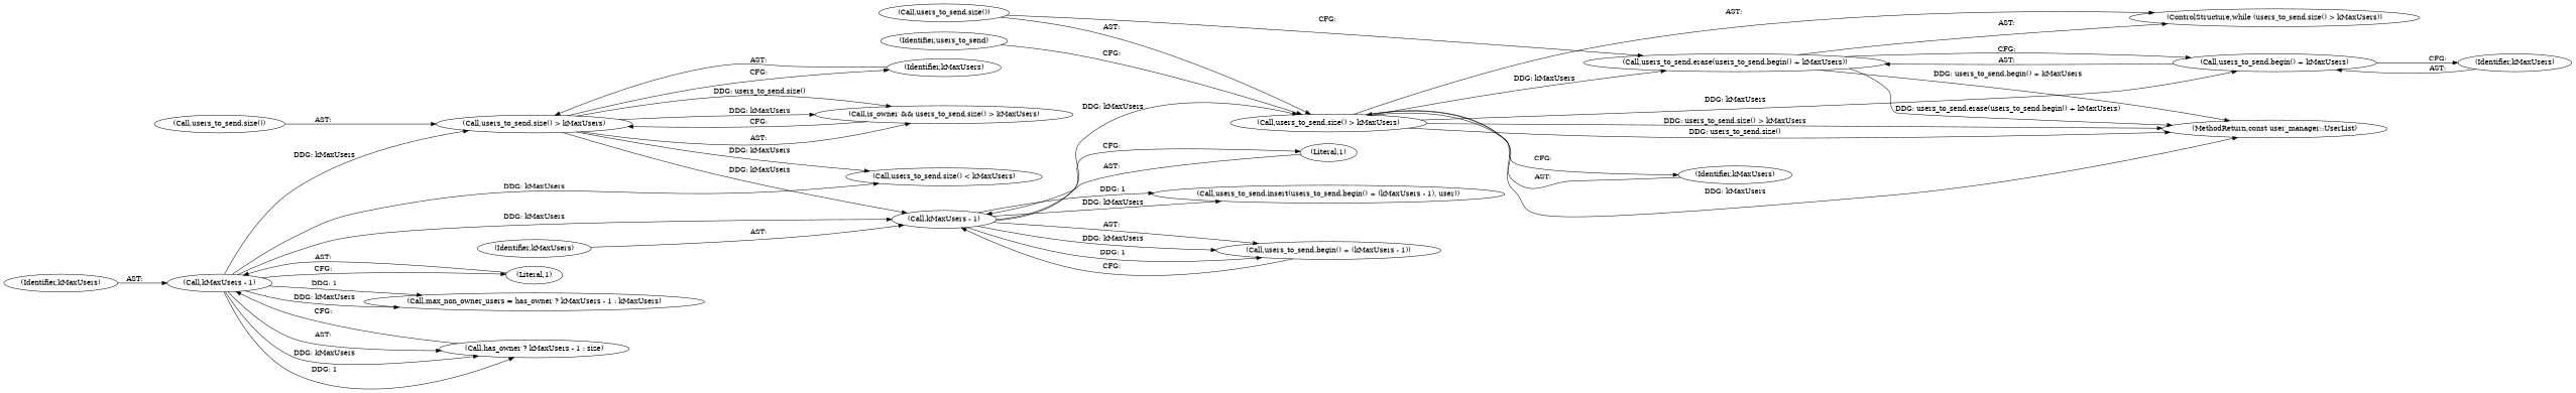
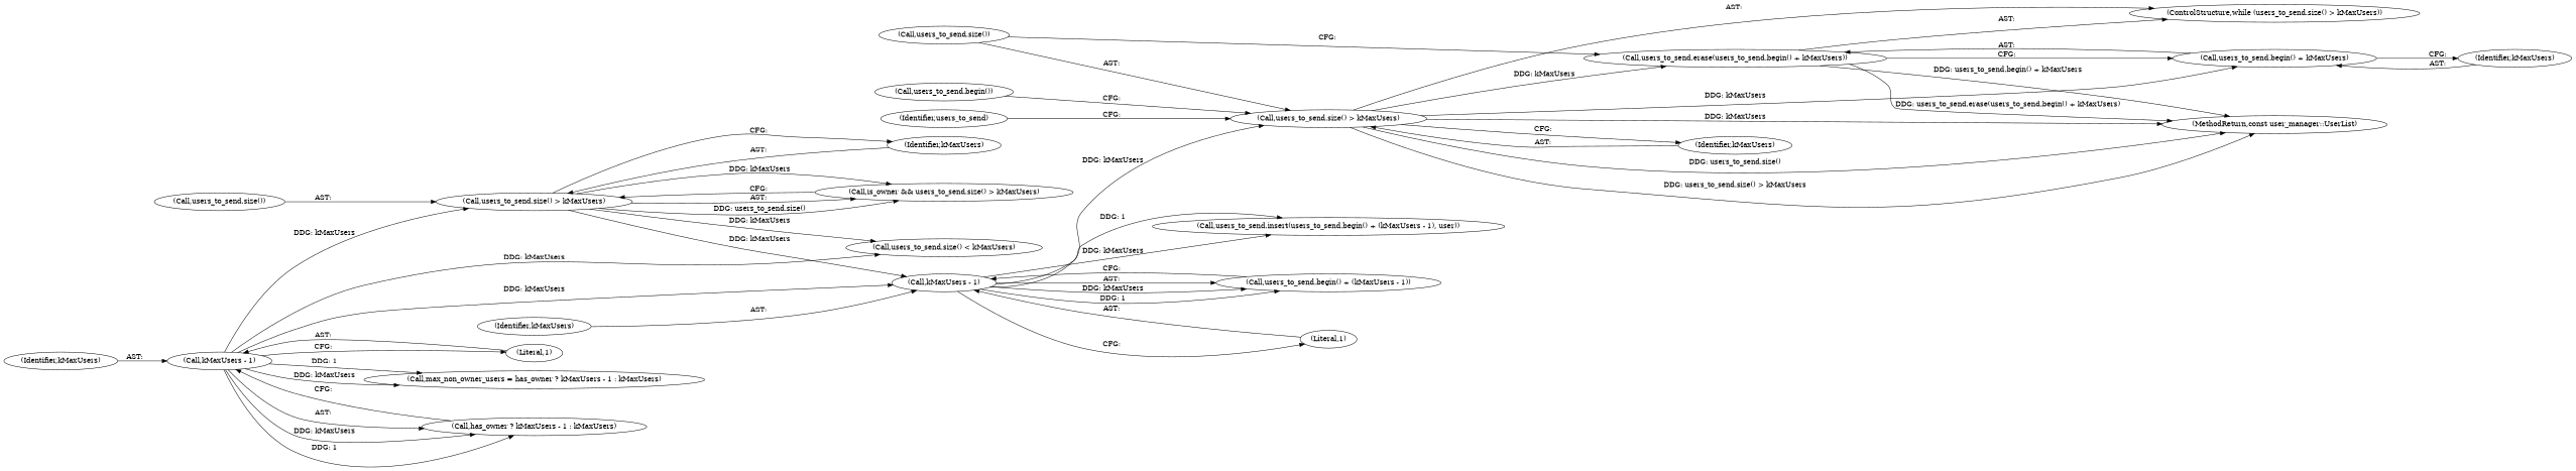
  digraph {
    rankdir=LR
    n1 [label="(Call,users_to_send.size() > kMaxUsers)"]
    n2 [label="(Call,users_to_send.erase(users_to_send.begin() + kMaxUsers))"]
    n3 [label="(Call,users_to_send.begin() + kMaxUsers)"]
    n4 [label="(Identifier,kMaxUsers)"]
    n5 [label="(ControlStructure,while (users_to_send.size() > kMaxUsers))"]
    n6 [label="(MethodReturn,const user_manager::UserList)"]
    n7 [label="(Identifier,kMaxUsers)"]
    n8 [label="(Call,kMaxUsers - 1)"]
    n9 [label="(Literal,1)"]
    n10 [label="(Call,users_to_send.begin() + (kMaxUsers - 1))"]
    n11 [label="(Call,users_to_send.insert(users_to_send.begin() + (kMaxUsers - 1), user))"]
    n12 [label="(Call,users_to_send.size() > kMaxUsers)"]
    n13 [label="(Call,is_owner && users_to_send.size() > kMaxUsers)"]
    n14 [label="(Call,users_to_send.size() < kMaxUsers)"]
    n15 [label="(Identifier,kMaxUsers)"]
    n16 [label="(Call,kMaxUsers - 1)"]
-   n17 [label="(Call,has_owner ? kMaxUsers - 1 : size)"]
+   n17 [label="(Call,has_owner ? kMaxUsers - 1 : kMaxUsers)"]
    n18 [label="(Call,max_non_owner_users = has_owner ? kMaxUsers - 1 : kMaxUsers)"]
    n19 [label="(Literal,1)"]
+   n20 [label="(Call,users_to_send.begin())"]
    n21 [label="(Identifier,users_to_send)"]
    n22 [label="(Identifier,kMaxUsers)"]
    n23 [label="(Identifier,kMaxUsers)"]
    n24 [label="(Call,users_to_send.size())"]
    n25 [label="(Call,users_to_send.size())"]
    n1 -> n2 [label="DDG: kMaxUsers"]
    n1 -> n3 [label="DDG: kMaxUsers"]
    n1 -> n4 [label="CFG: "]
    n1 -> n5 [label="AST: "]
    n1 -> n6 [label="DDG: users_to_send.size() > kMaxUsers"]
    n1 -> n6 [label="DDG: users_to_send.size()"]
    n1 -> n6 [label="DDG: kMaxUsers"]
    n2 -> n3 [label="CFG: "]
    n2 -> n5 [label="AST: "]
    n2 -> n6 [label="DDG: users_to_send.begin() + kMaxUsers"]
    n2 -> n6 [label="DDG: users_to_send.erase(users_to_send.begin() + kMaxUsers)"]
    n3 -> n2 [label="AST: "]
    n3 -> n7 [label="CFG: "]
    n4 -> n1 [label="AST: "]
    n7 -> n3 [label="AST: "]
    n8 -> n1 [label="DDG: kMaxUsers"]
    n8 -> n9 [label="CFG: "]
    n8 -> n10 [label="AST: "]
    n8 -> n10 [label="DDG: kMaxUsers"]
    n8 -> n10 [label="DDG: 1"]
    n8 -> n11 [label="DDG: kMaxUsers"]
    n8 -> n11 [label="DDG: 1"]
    n9 -> n8 [label="AST: "]
    n10 -> n8 [label="CFG: "]
    n12 -> n8 [label="DDG: kMaxUsers"]
    n12 -> n13 [label="AST: "]
    n12 -> n13 [label="DDG: users_to_send.size()"]
    n12 -> n13 [label="DDG: kMaxUsers"]
    n12 -> n14 [label="DDG: kMaxUsers"]
    n12 -> n15 [label="CFG: "]
    n13 -> n12 [label="CFG: "]
    n15 -> n12 [label="AST: "]
    n16 -> n8 [label="DDG: kMaxUsers"]
    n16 -> n12 [label="DDG: kMaxUsers"]
    n16 -> n14 [label="DDG: kMaxUsers"]
    n16 -> n17 [label="AST: "]
    n16 -> n17 [label="DDG: kMaxUsers"]
    n16 -> n17 [label="DDG: 1"]
    n16 -> n18 [label="DDG: kMaxUsers"]
    n16 -> n18 [label="DDG: 1"]
    n16 -> n19 [label="CFG: "]
    n17 -> n16 [label="CFG: "]
    n19 -> n16 [label="AST: "]
+   n20 -> n1 [label="CFG: "]
    n21 -> n1 [label="CFG: "]
    n22 -> n8 [label="AST: "]
    n23 -> n16 [label="AST: "]
    n24 -> n1 [label="AST: "]
    n24 -> n2 [label="CFG: "]
    n25 -> n12 [label="AST: "]
  }
